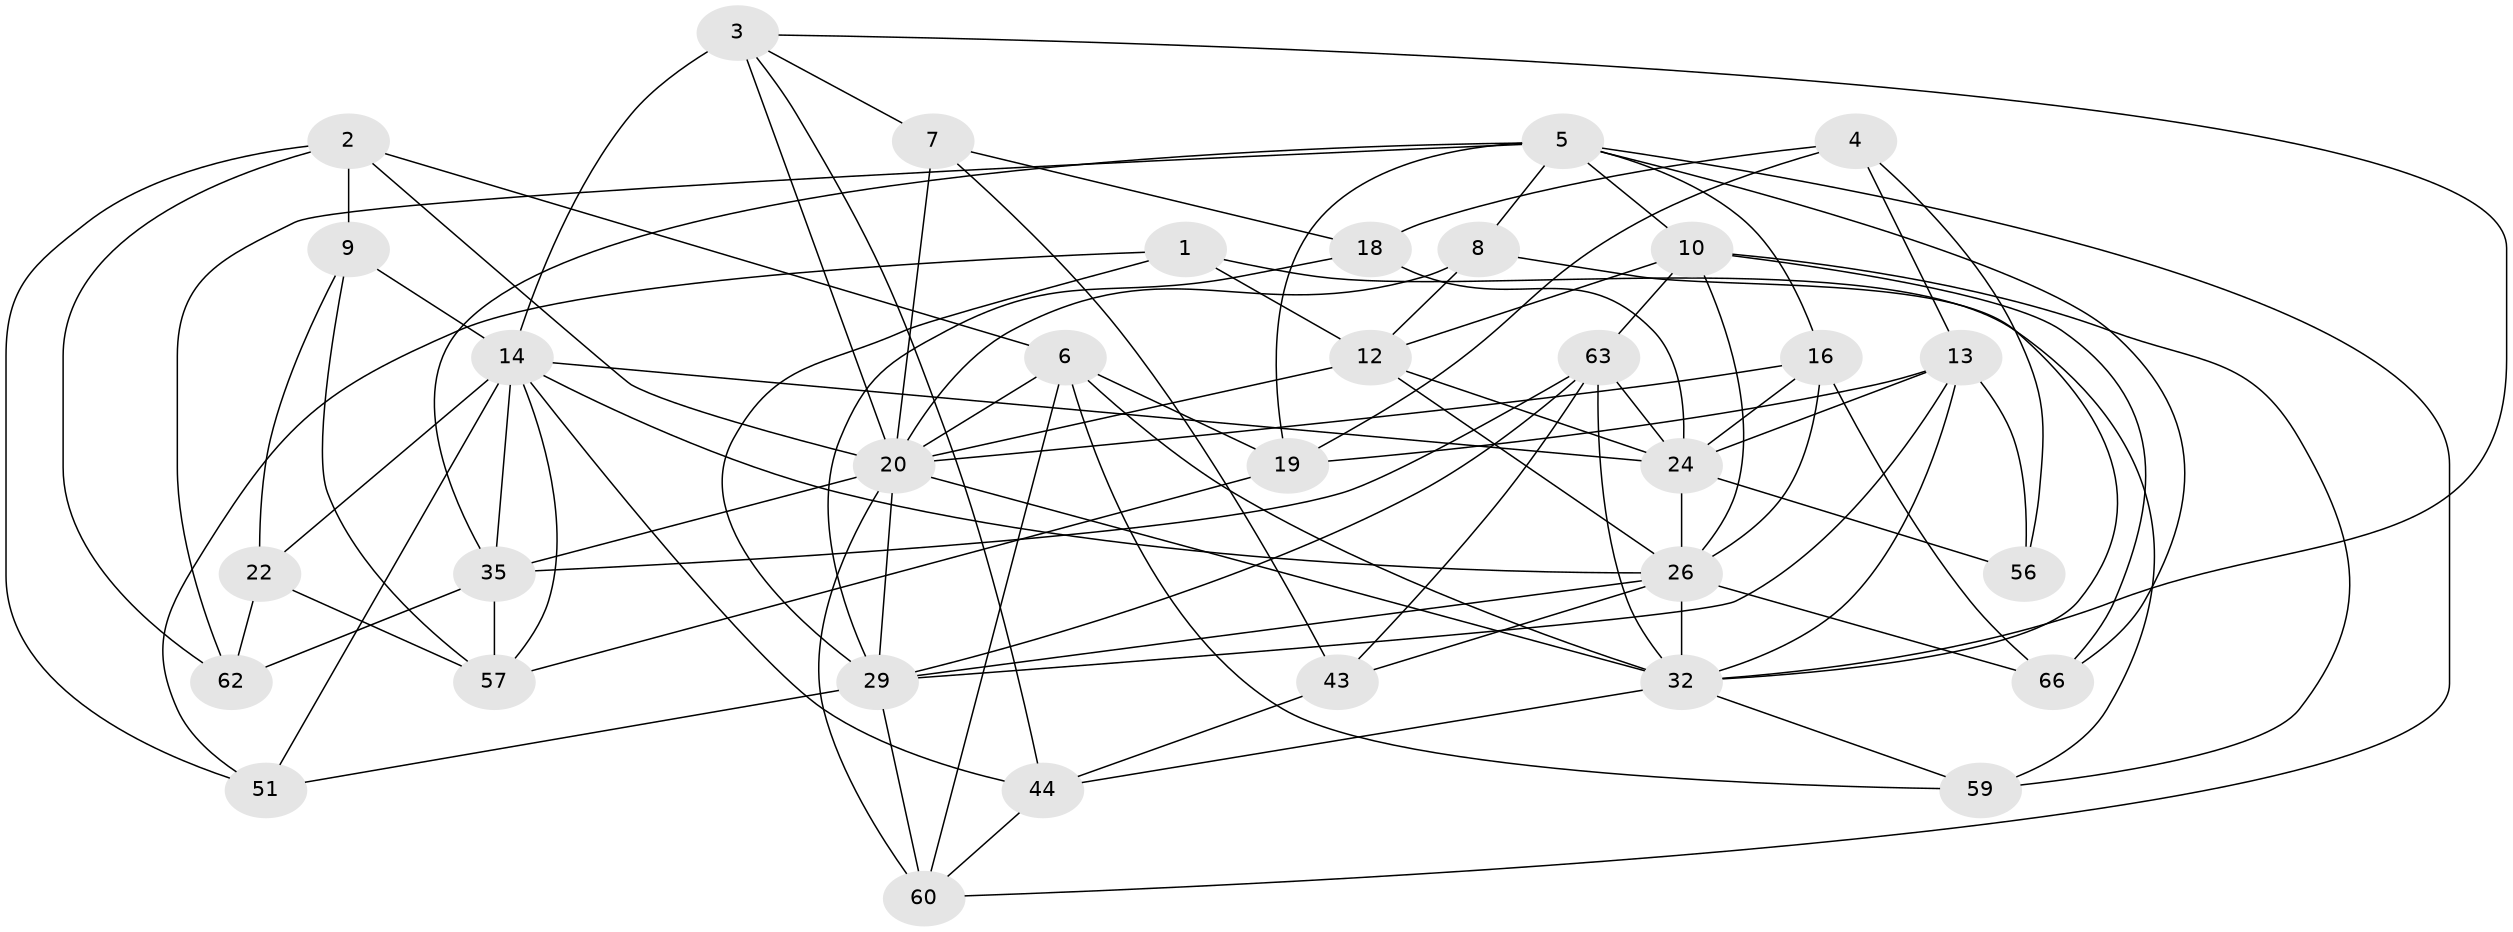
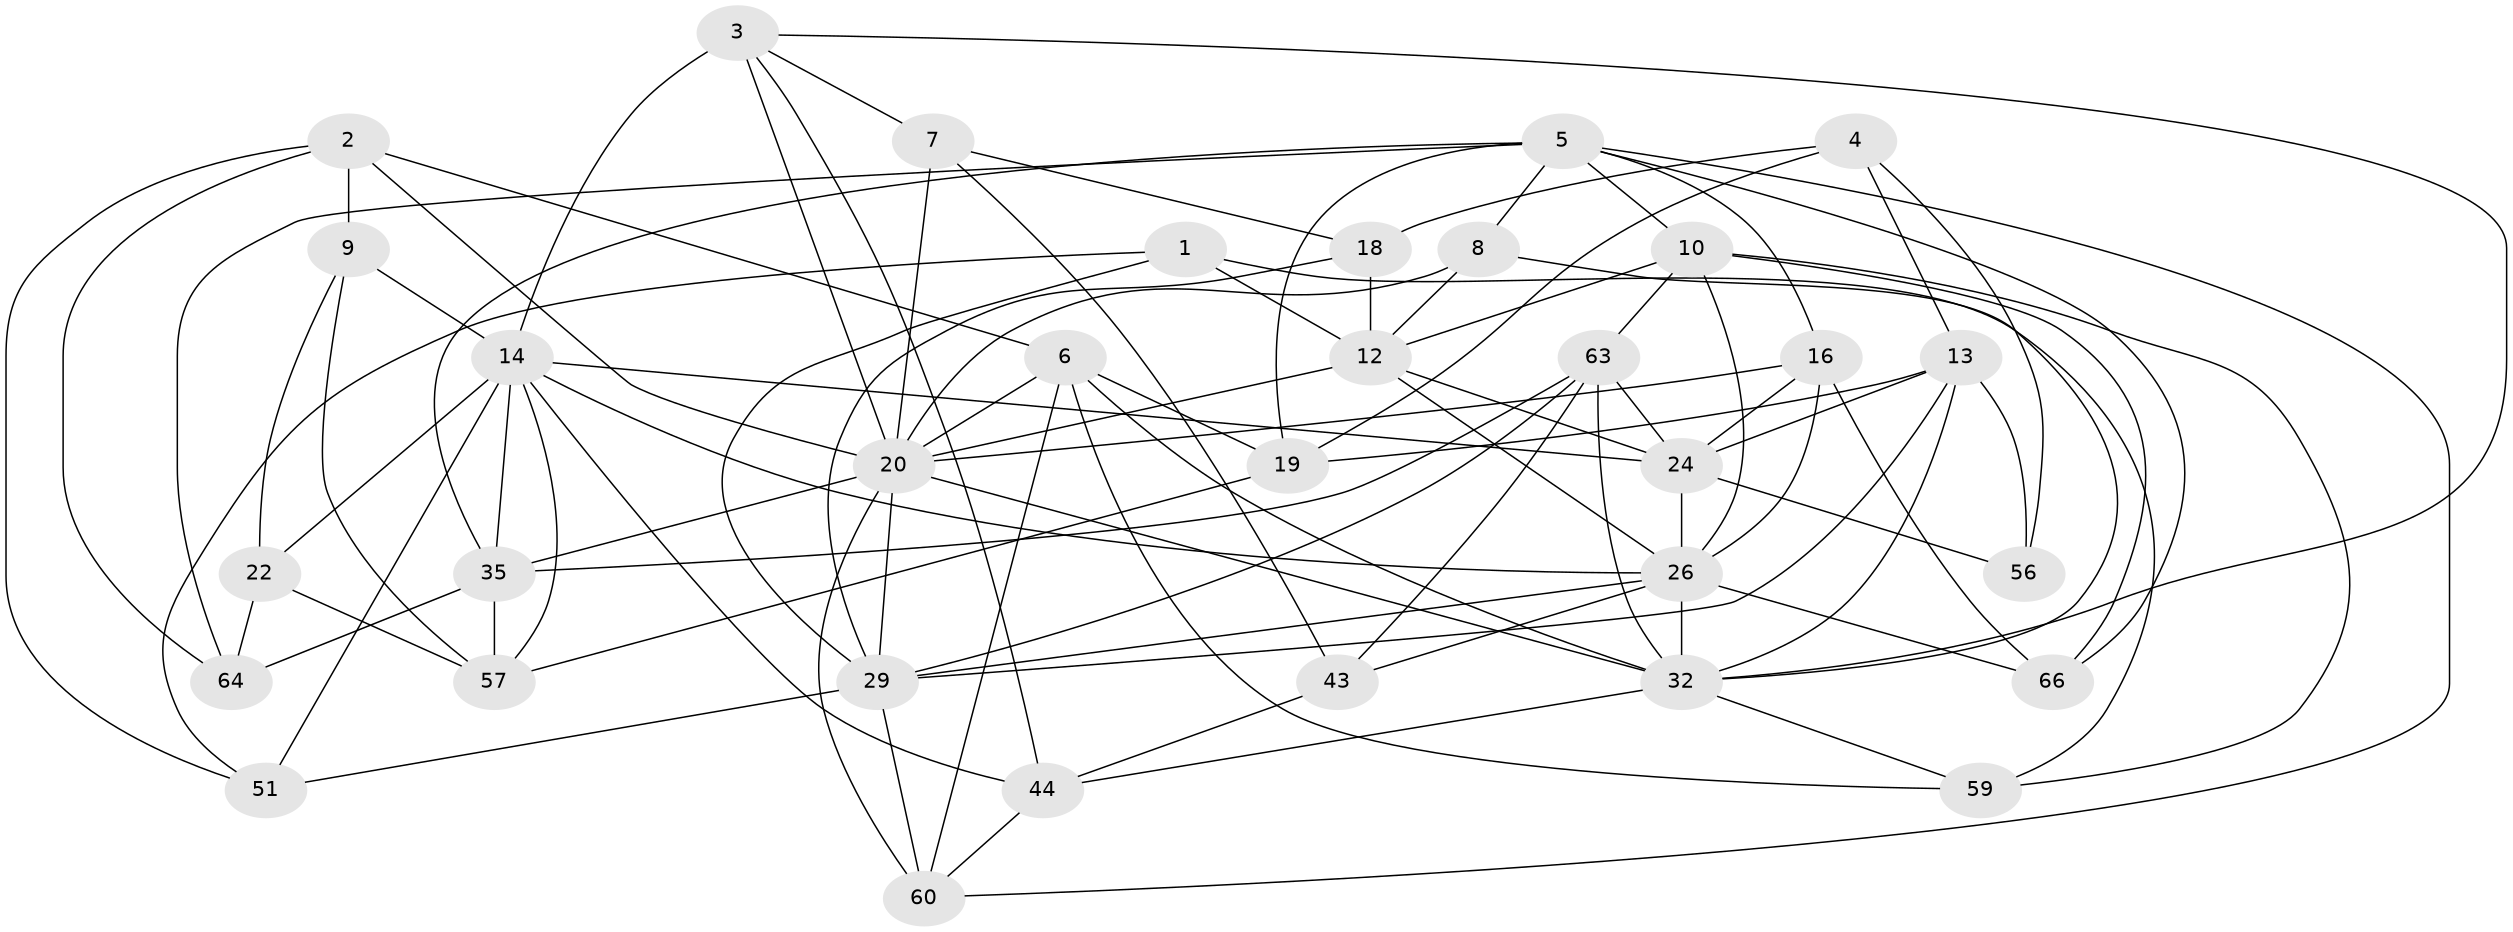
  graph {
    fontname="DejaVu Sans"
    node [color=gray90 fontname="DejaVu Sans" style=filled]
    edge [fontname="DejaVu Sans"]
    12 [super="+17"]
    20 [super="+30+39+25"]
    26 [super="+36+65"]
    24 [super="+38"]
    1
    29 [super="+54+33"]
    51
    59
    60 [super="+62"]
    2 [super="+31"]
    6 [super="+21"]
    9
-   64 [label=62]
+   64
    32 [super="+34"]
    19 [super="+28"]
    14 [super="+40+49"]
    22
    57
    35 [super="+37"]
    3 [super="+15"]
    7
    44 [super="+68"]
    18
    43
    13 [super="+48"]
    56
    4
    5 [super="+45+46"]
    8 [super="+58"]
    10 [super="+50"]
    16 [super="+27"]
    66
    n33 [label=63 super="+55"]
    12 -- 20
    12 -- 26
    12 -- 24
    20 -- 29
    20 -- 60 [weight=2]
    20 -- 32
    20 -- 35
    26 -- 29
    26 -- 32 [weight=2]
    26 -- 43
    26 -- 66
    24 -- 26
    24 -- 56
    1 -- 12
    1 -- 29
    1 -- 51
    1 -- 59
    29 -- 51
    29 -- 60
    2 -- 20
    2 -- 51
    2 -- 6
    2 -- 9
    2 -- 64
    6 -- 20
    6 -- 59
    6 -- 60
    6 -- 32
    6 -- 19
    9 -- 14
    9 -- 22
    9 -- 57
    32 -- 59
    32 -- 44
    19 -- 57
    14 -- 26
    14 -- 24
    14 -- 51
    14 -- 22
    14 -- 57
    14 -- 35
    14 -- 44 [weight=2]
    22 -- 64
    22 -- 57
    35 -- 64
    35 -- 57
    3 -- 20 [weight=2]
    3 -- 32
    3 -- 14
    3 -- 7
    3 -- 44
    7 -- 20
    7 -- 18
    7 -- 43
    44 -- 60
-   18 -- 24
+   18 -- 12
    18 -- 29
    43 -- 44
    13 -- 24
    13 -- 29
    13 -- 32
    13 -- 19
    13 -- 56
    4 -- 19
    4 -- 18
    4 -- 13
    4 -- 56
    5 -- 60
    5 -- 64
    5 -- 19 [weight=2]
    5 -- 35
    5 -- 8
    5 -- 10
    5 -- 16 [weight=2]
    5 -- 66
    8 -- 12
    8 -- 20
    8 -- 32
    10 -- 12
    10 -- 26
    10 -- 59
    10 -- 66
    10 -- n33
    16 -- 20
    16 -- 26
    16 -- 24
    16 -- 66
    n33 -- 24
    n33 -- 29
    n33 -- 32
    n33 -- 35
    n33 -- 43
  }
